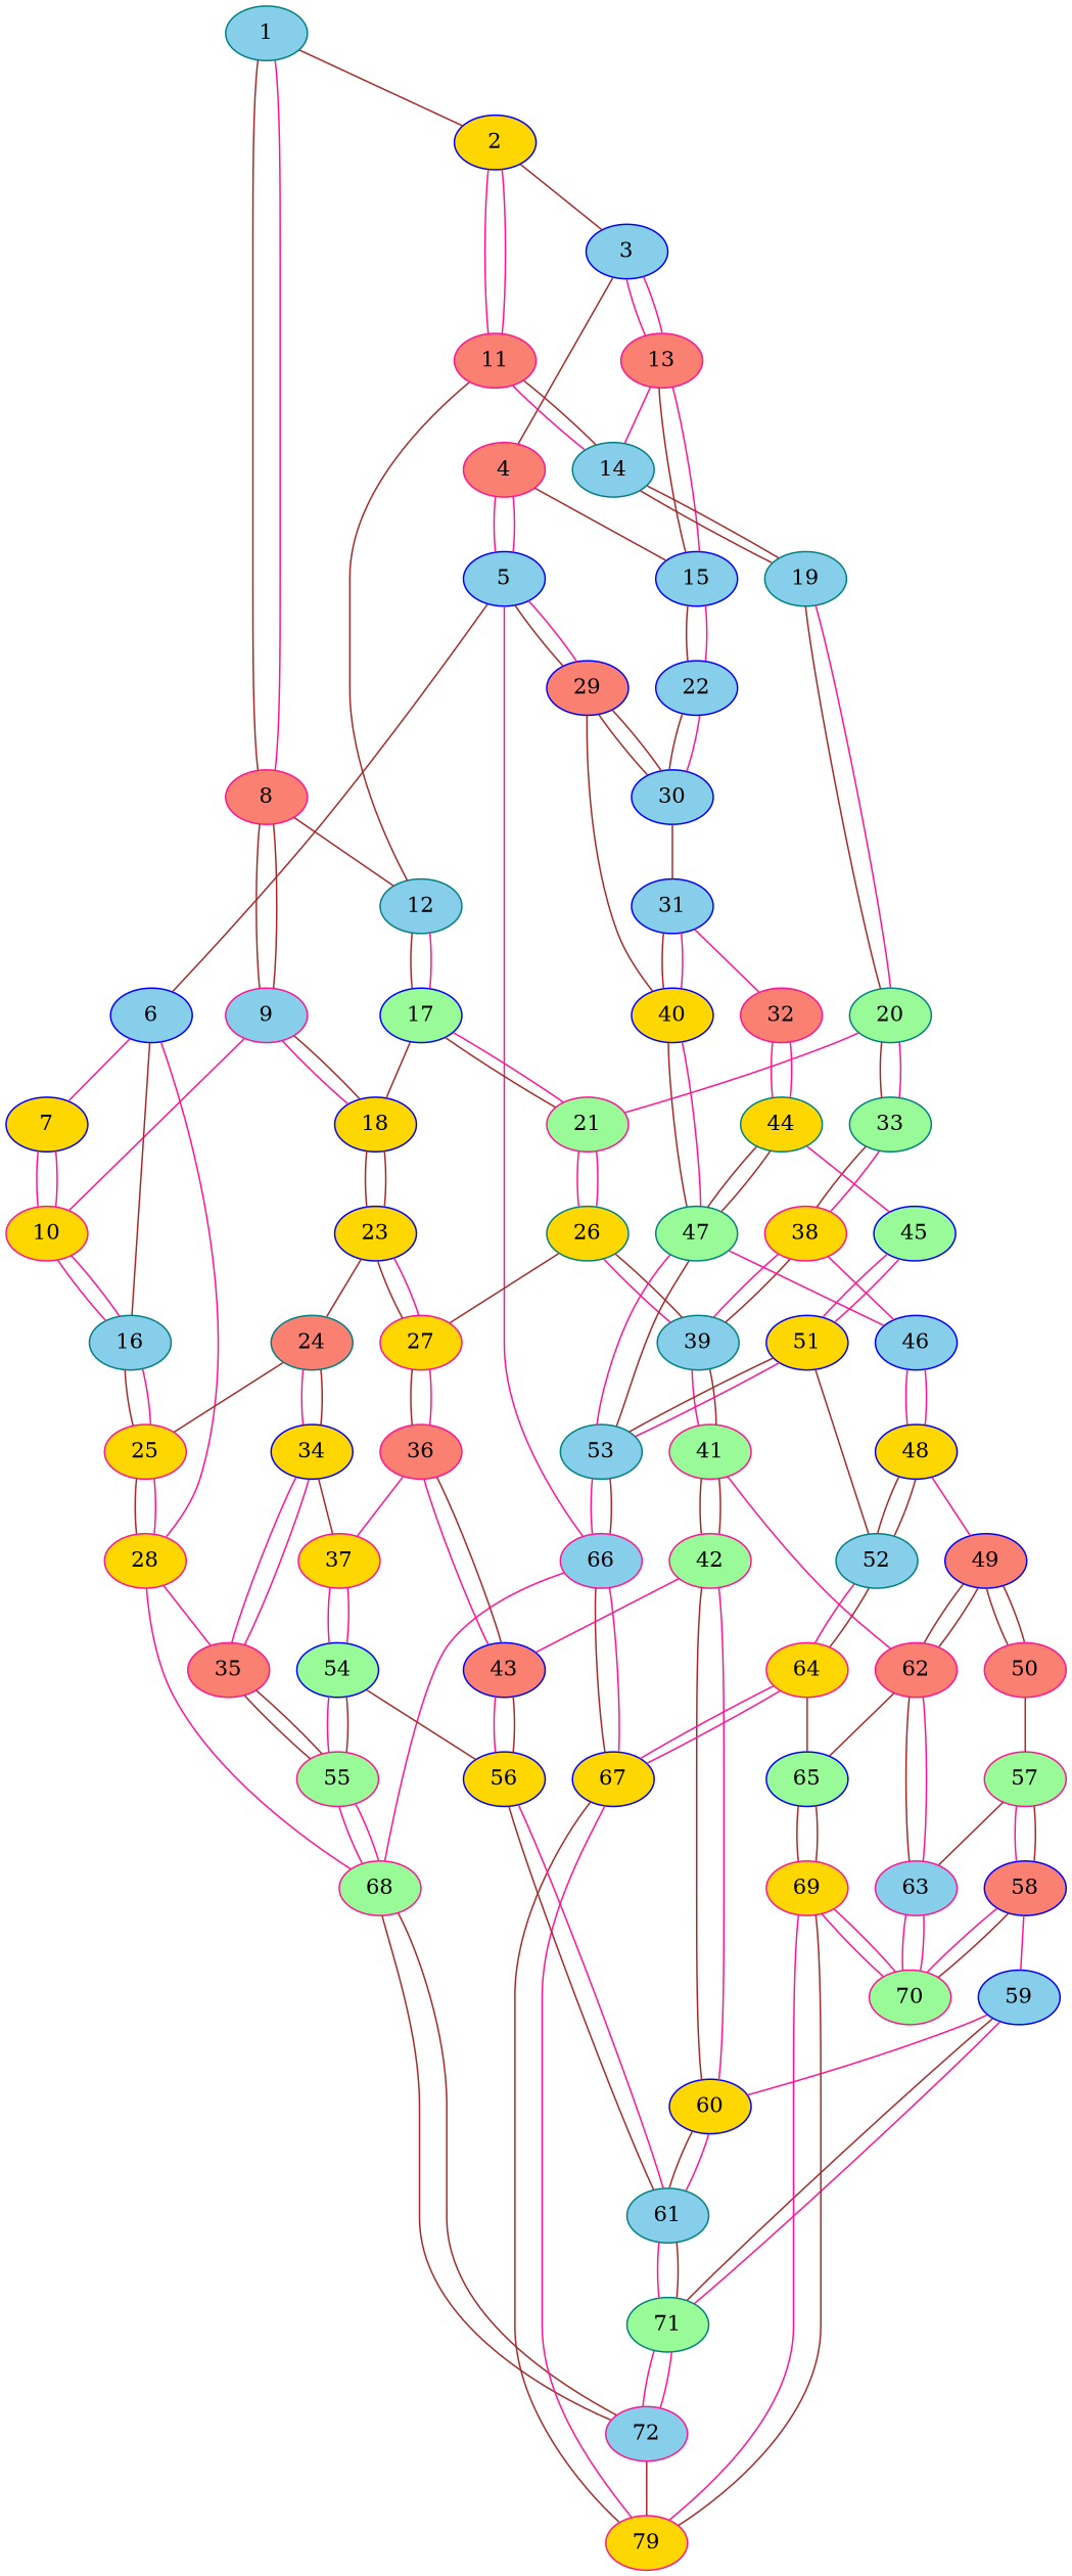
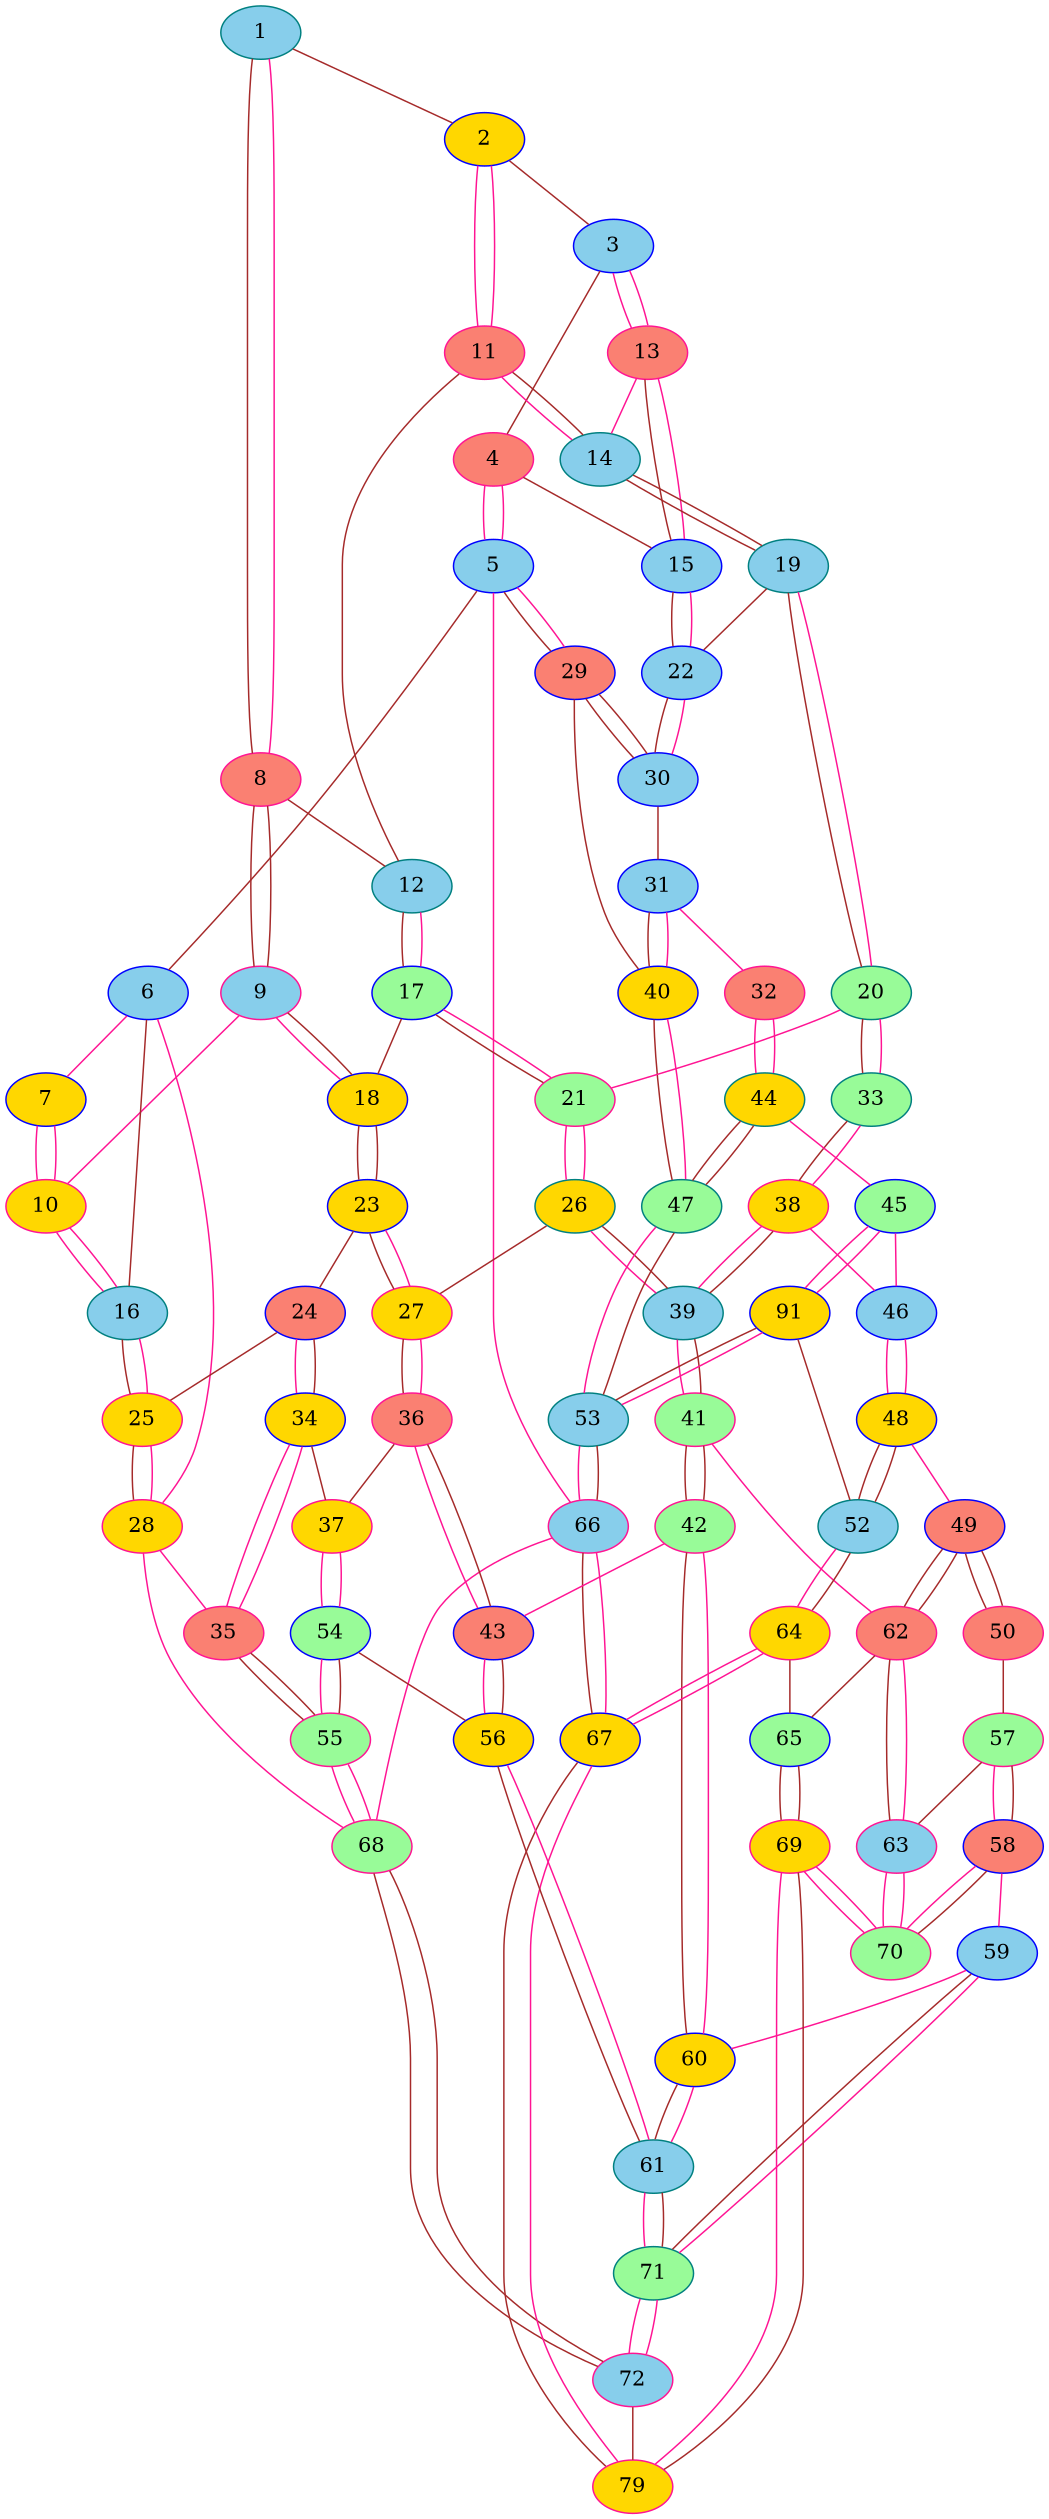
  graph {
    node [color=blue fillcolor=skyblue style=filled]
    edge [color=deeppink]
    1 [color=teal]
    2 [fillcolor=gold]
    8 [color=deeppink fillcolor=salmon]
    3
    11 [color=deeppink fillcolor=salmon]
    9 [color=deeppink]
    12 [color=teal]
    4 [color=deeppink fillcolor=salmon]
    13 [color=deeppink fillcolor=salmon]
    14 [color=teal]
    5
    15
    6
    29 [fillcolor=salmon]
    66 [color=deeppink]
    22
    7 [fillcolor=gold]
    16 [color=teal]
    28 [color=deeppink fillcolor=gold]
    30
    40 [fillcolor=gold]
    68 [color=deeppink fillcolor=palegreen]
    67 [fillcolor=gold]
    10 [color=deeppink fillcolor=gold]
    25 [color=deeppink fillcolor=gold]
    35 [color=deeppink fillcolor=salmon]
    18 [fillcolor=gold]
    17 [fillcolor=palegreen]
    23 [fillcolor=gold]
    19 [color=teal]
    21 [color=deeppink fillcolor=palegreen]
    20 [color=teal fillcolor=palegreen]
    26 [color=teal fillcolor=gold]
-   24 [color=teal fillcolor=salmon]
+   24 [fillcolor=salmon]
    27 [color=deeppink fillcolor=gold]
    33 [color=teal fillcolor=palegreen]
    38 [color=deeppink fillcolor=gold]
    39 [color=teal]
    31
    34 [fillcolor=gold]
    36 [color=deeppink fillcolor=salmon]
    37 [color=deeppink fillcolor=gold]
    41 [color=deeppink fillcolor=palegreen]
    43 [fillcolor=salmon]
    55 [color=deeppink fillcolor=palegreen]
    72 [color=deeppink]
    47 [color=teal fillcolor=palegreen]
    32 [color=deeppink fillcolor=salmon]
    44 [color=teal fillcolor=gold]
    45 [fillcolor=palegreen]
    46
    54 [fillcolor=palegreen]
    56 [fillcolor=gold]
    48 [fillcolor=gold]
    42 [color=deeppink fillcolor=palegreen]
    62 [color=deeppink fillcolor=salmon]
    53 [color=teal]
    60 [fillcolor=gold]
    50 [color=deeppink fillcolor=salmon]
    57 [color=deeppink fillcolor=palegreen]
    61 [color=teal]
-   51 [fillcolor=gold]
+   51 [fillcolor=gold label=91]
    52 [color=teal]
    49 [fillcolor=salmon]
    64 [color=deeppink fillcolor=gold]
    63 [color=deeppink]
    65 [fillcolor=palegreen]
    58 [fillcolor=salmon]
    71 [color=teal fillcolor=palegreen]
    59
    70 [color=deeppink fillcolor=palegreen]
    69 [color=deeppink fillcolor=gold]
    n73 [color=deeppink fillcolor=gold label=79]
    1 -- 2 [color=brown]
    1 -- 8 [color=brown]
    1 -- 8
    2 -- 3 [color=brown]
    2 -- 11
    2 -- 11
    8 -- 9 [color=brown]
    8 -- 9 [color=brown]
    8 -- 12 [color=brown]
    3 -- 4 [color=brown]
    3 -- 13
    3 -- 13
    11 -- 12 [color=brown]
    11 -- 14
    11 -- 14 [color=brown]
    9 -- 10
    9 -- 18
    9 -- 18 [color=brown]
    12 -- 17 [color=brown]
    12 -- 17
    4 -- 5
    4 -- 5
    4 -- 15 [color=brown]
    13 -- 14
    13 -- 15 [color=brown]
    13 -- 15
    14 -- 19 [color=brown]
    14 -- 19 [color=brown]
    5 -- 6 [color=brown]
    5 -- 29 [color=brown]
    5 -- 29
    5 -- 66
    15 -- 22 [color=brown]
    15 -- 22
    6 -- 7
    6 -- 16 [color=brown]
    6 -- 28
    29 -- 30 [color=brown]
    29 -- 30 [color=brown]
    29 -- 40 [color=brown]
    66 -- 68
    66 -- 67 [color=brown]
    66 -- 67
    22 -- 30 [color=brown]
    22 -- 30
    7 -- 10
    7 -- 10
    16 -- 25 [color=brown]
    16 -- 25
    28 -- 68
    28 -- 35
    30 -- 31 [color=brown]
    40 -- 47 [color=brown]
    40 -- 47
    68 -- 72 [color=brown]
    68 -- 72 [color=brown]
    67 -- n73 [color=brown]
    67 -- n73
    10 -- 16
    10 -- 16
    25 -- 28 [color=brown]
    25 -- 28
    35 -- 55 [color=brown]
    35 -- 55 [color=brown]
    18 -- 23 [color=brown]
    18 -- 23 [color=brown]
    17 -- 18 [color=brown]
    17 -- 21 [color=brown]
    17 -- 21
    23 -- 24 [color=brown]
    23 -- 27 [color=brown]
    23 -- 27
+   19 -- 22 [color=brown]
    19 -- 20 [color=brown]
    19 -- 20
    21 -- 26
    21 -- 26
    20 -- 21
    20 -- 33 [color=brown]
    20 -- 33
    26 -- 27 [color=brown]
    26 -- 39
    26 -- 39 [color=brown]
    24 -- 25 [color=brown]
    24 -- 34
    24 -- 34 [color=brown]
    27 -- 36 [color=brown]
    27 -- 36
    33 -- 38 [color=brown]
    33 -- 38
    38 -- 39
    38 -- 39 [color=brown]
    38 -- 46
    39 -- 41
    39 -- 41 [color=brown]
    31 -- 40 [color=brown]
    31 -- 40
    31 -- 32
    34 -- 35
    34 -- 35
    34 -- 37 [color=brown]
-   36 -- 37
+   36 -- 37 [color=brown]
    36 -- 43
    36 -- 43 [color=brown]
    37 -- 54
    37 -- 54
    41 -- 42 [color=brown]
    41 -- 42 [color=brown]
    41 -- 62
    43 -- 56
    43 -- 56 [color=brown]
    55 -- 68
    55 -- 68
    72 -- n73 [color=brown]
    47 -- 53
    47 -- 53 [color=brown]
    32 -- 44
    32 -- 44
    44 -- 47 [color=brown]
    44 -- 47 [color=brown]
    44 -- 45
-   47 -- 46
+   45 -- 46
    45 -- 51
    45 -- 51
    46 -- 48
    46 -- 48
    54 -- 55
    54 -- 55 [color=brown]
    54 -- 56 [color=brown]
    56 -- 61 [color=brown]
    56 -- 61
    48 -- 52 [color=brown]
    48 -- 52 [color=brown]
    48 -- 49
    42 -- 43
    42 -- 60 [color=brown]
    42 -- 60
    62 -- 63 [color=brown]
    62 -- 63
    62 -- 65 [color=brown]
    53 -- 66
    53 -- 66 [color=brown]
    60 -- 61 [color=brown]
    60 -- 61
    50 -- 57 [color=brown]
    57 -- 63 [color=brown]
    57 -- 58
    57 -- 58 [color=brown]
    61 -- 71
    61 -- 71 [color=brown]
    51 -- 53 [color=brown]
    51 -- 53
    51 -- 52 [color=brown]
    52 -- 64
    52 -- 64 [color=brown]
    49 -- 62 [color=brown]
    49 -- 62 [color=brown]
    49 -- 50 [color=brown]
    49 -- 50 [color=brown]
    64 -- 67
    64 -- 67
    64 -- 65 [color=brown]
    63 -- 70
    63 -- 70
    65 -- 69 [color=brown]
    65 -- 69 [color=brown]
    58 -- 59
    58 -- 70
    58 -- 70 [color=brown]
    71 -- 72
    71 -- 72
    59 -- 60
    59 -- 71 [color=brown]
    59 -- 71
    69 -- 70
    69 -- 70
    69 -- n73
    69 -- n73 [color=brown]
  }
